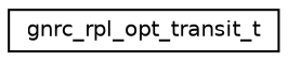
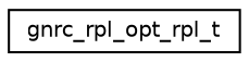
  digraph {
    rankdir=LR
-   n1 [color=black fillcolor=white fontname=Helvetica fontsize=10 height=0.2 label=gnrc_rpl_opt_transit_t shape=record style=filled width=0.4]
+   n1 [color=black fillcolor=white fontname=Helvetica fontsize=10 height=0.2 label=gnrc_rpl_opt_rpl_t shape=record style=filled width=0.4]
  }
